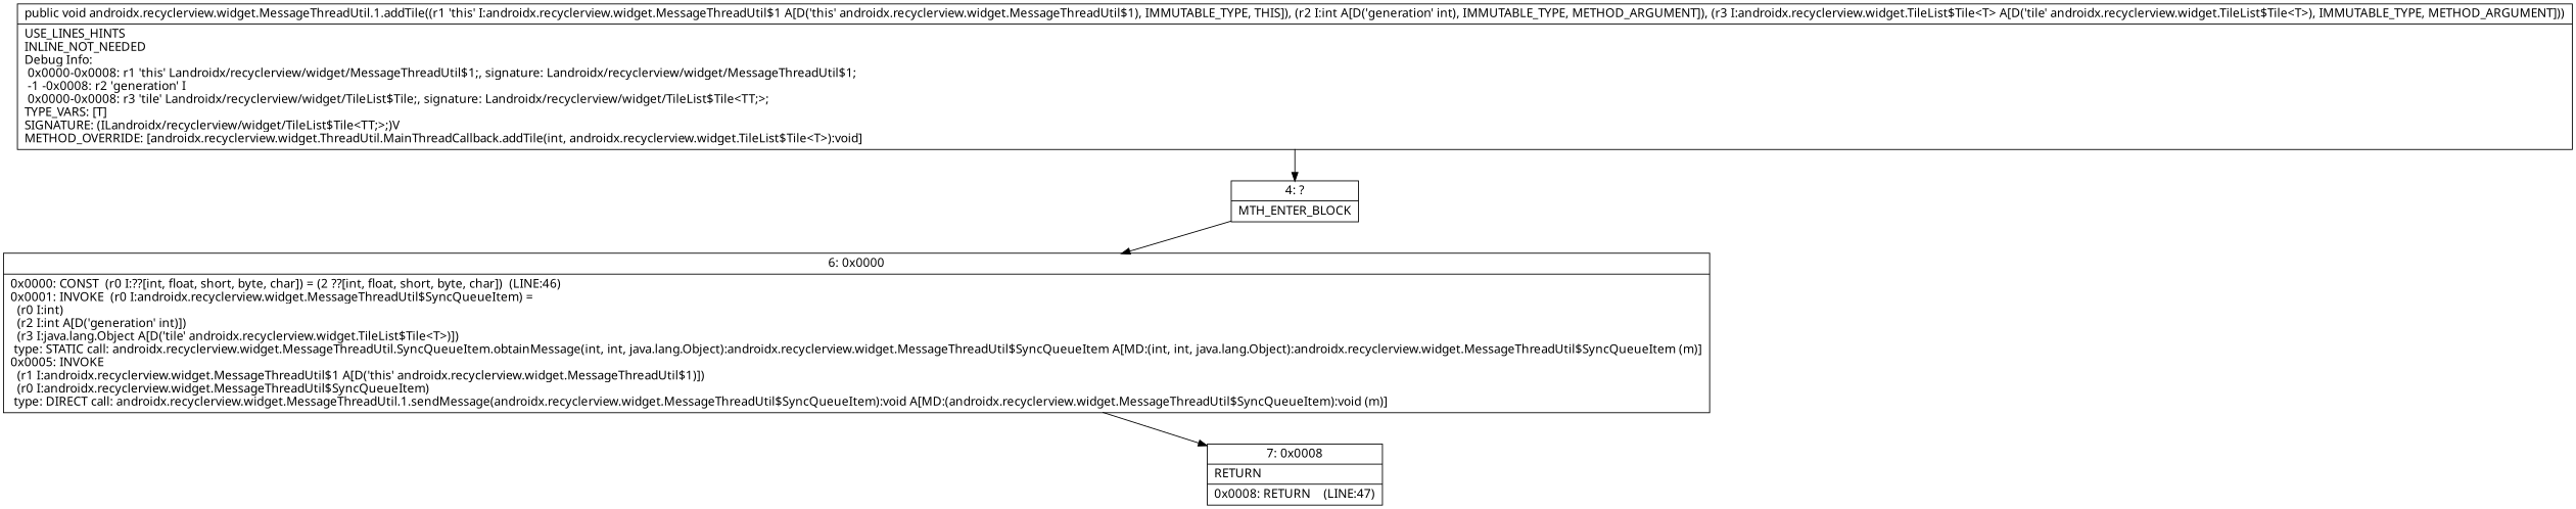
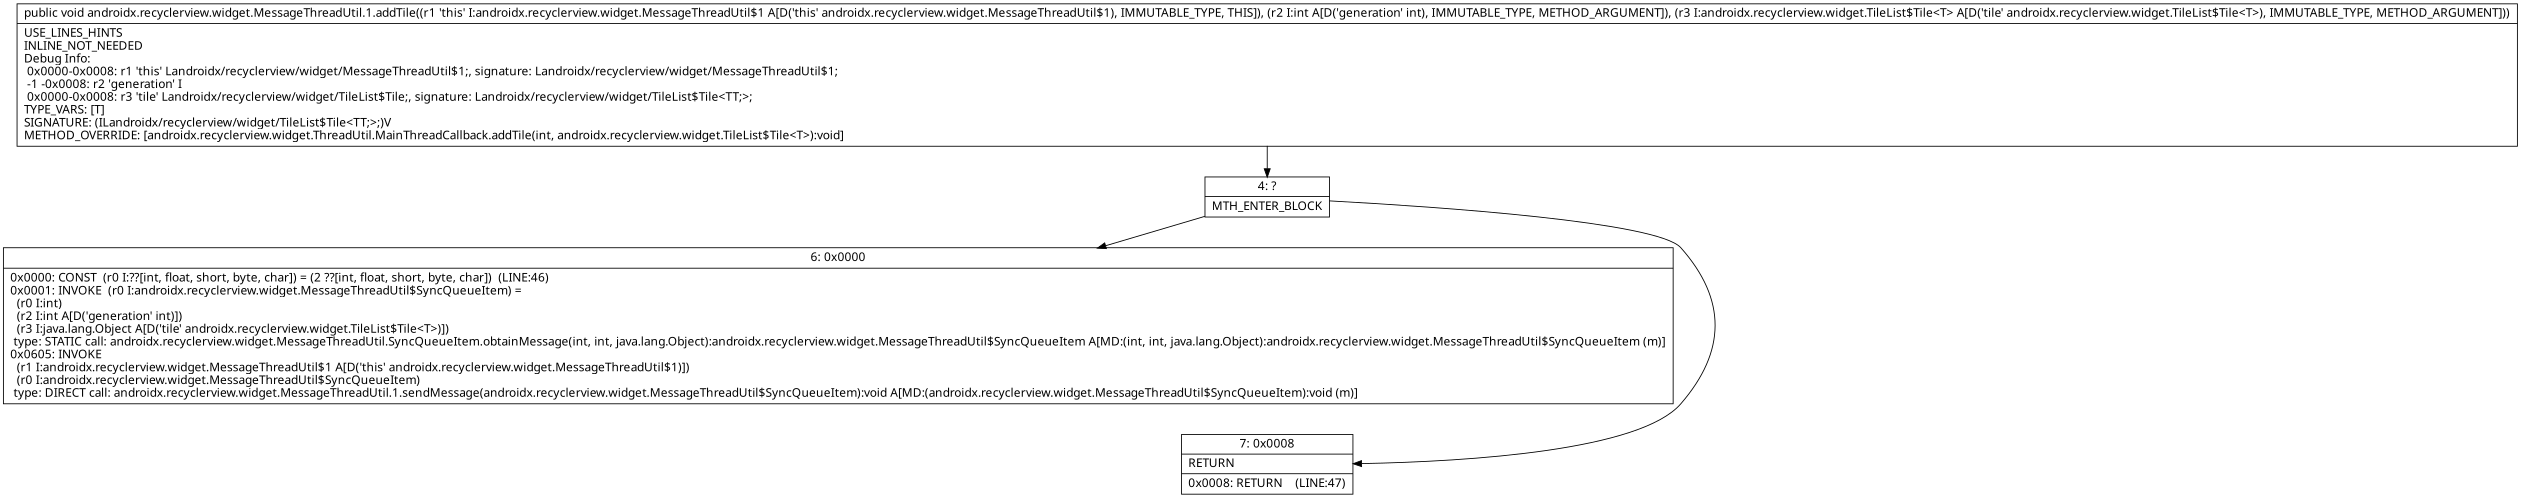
  digraph {
    fontname="Noto Sans"
    node [fontname="Noto Sans" shape=record]
    edge [fontname="Noto Sans"]
    n1 [label="{4\:\ ?|MTH_ENTER_BLOCK\l}"]
-   n2 [label="{6\:\ 0x0000|0x0000: CONST  (r0 I:??[int, float, short, byte, char]) = (2 ??[int, float, short, byte, char])  (LINE:46)\l0x0001: INVOKE  (r0 I:androidx.recyclerview.widget.MessageThreadUtil$SyncQueueItem) = \l  (r0 I:int)\l  (r2 I:int A[D('generation' int)])\l  (r3 I:java.lang.Object A[D('tile' androidx.recyclerview.widget.TileList$Tile\<T\>)])\l type: STATIC call: androidx.recyclerview.widget.MessageThreadUtil.SyncQueueItem.obtainMessage(int, int, java.lang.Object):androidx.recyclerview.widget.MessageThreadUtil$SyncQueueItem A[MD:(int, int, java.lang.Object):androidx.recyclerview.widget.MessageThreadUtil$SyncQueueItem (m)]\l0x0005: INVOKE  \l  (r1 I:androidx.recyclerview.widget.MessageThreadUtil$1 A[D('this' androidx.recyclerview.widget.MessageThreadUtil$1)])\l  (r0 I:androidx.recyclerview.widget.MessageThreadUtil$SyncQueueItem)\l type: DIRECT call: androidx.recyclerview.widget.MessageThreadUtil.1.sendMessage(androidx.recyclerview.widget.MessageThreadUtil$SyncQueueItem):void A[MD:(androidx.recyclerview.widget.MessageThreadUtil$SyncQueueItem):void (m)]\l}"]
+   n2 [label="{6\:\ 0x0000|0x0000: CONST  (r0 I:??[int, float, short, byte, char]) = (2 ??[int, float, short, byte, char])  (LINE:46)\l0x0001: INVOKE  (r0 I:androidx.recyclerview.widget.MessageThreadUtil$SyncQueueItem) = \l  (r0 I:int)\l  (r2 I:int A[D('generation' int)])\l  (r3 I:java.lang.Object A[D('tile' androidx.recyclerview.widget.TileList$Tile\<T\>)])\l type: STATIC call: androidx.recyclerview.widget.MessageThreadUtil.SyncQueueItem.obtainMessage(int, int, java.lang.Object):androidx.recyclerview.widget.MessageThreadUtil$SyncQueueItem A[MD:(int, int, java.lang.Object):androidx.recyclerview.widget.MessageThreadUtil$SyncQueueItem (m)]\l0x0605: INVOKE  \l  (r1 I:androidx.recyclerview.widget.MessageThreadUtil$1 A[D('this' androidx.recyclerview.widget.MessageThreadUtil$1)])\l  (r0 I:androidx.recyclerview.widget.MessageThreadUtil$SyncQueueItem)\l type: DIRECT call: androidx.recyclerview.widget.MessageThreadUtil.1.sendMessage(androidx.recyclerview.widget.MessageThreadUtil$SyncQueueItem):void A[MD:(androidx.recyclerview.widget.MessageThreadUtil$SyncQueueItem):void (m)]\l}"]
    n3 [label="{7\:\ 0x0008|RETURN\l|0x0008: RETURN    (LINE:47)\l}"]
    n4 [label="{public void androidx.recyclerview.widget.MessageThreadUtil.1.addTile((r1 'this' I:androidx.recyclerview.widget.MessageThreadUtil$1 A[D('this' androidx.recyclerview.widget.MessageThreadUtil$1), IMMUTABLE_TYPE, THIS]), (r2 I:int A[D('generation' int), IMMUTABLE_TYPE, METHOD_ARGUMENT]), (r3 I:androidx.recyclerview.widget.TileList$Tile\<T\> A[D('tile' androidx.recyclerview.widget.TileList$Tile\<T\>), IMMUTABLE_TYPE, METHOD_ARGUMENT]))  | USE_LINES_HINTS\lINLINE_NOT_NEEDED\lDebug Info:\l  0x0000\-0x0008: r1 'this' Landroidx\/recyclerview\/widget\/MessageThreadUtil$1;, signature: Landroidx\/recyclerview\/widget\/MessageThreadUtil$1;\l  \-1 \-0x0008: r2 'generation' I\l  0x0000\-0x0008: r3 'tile' Landroidx\/recyclerview\/widget\/TileList$Tile;, signature: Landroidx\/recyclerview\/widget\/TileList$Tile\<TT;\>;\lTYPE_VARS: [T]\lSIGNATURE: (ILandroidx\/recyclerview\/widget\/TileList$Tile\<TT;\>;)V\lMETHOD_OVERRIDE: [androidx.recyclerview.widget.ThreadUtil.MainThreadCallback.addTile(int, androidx.recyclerview.widget.TileList$Tile\<T\>):void]\l}"]
    n1 -> n2
-   n2 -> n3
+   n1 -> n3
    n4 -> n1
  }
